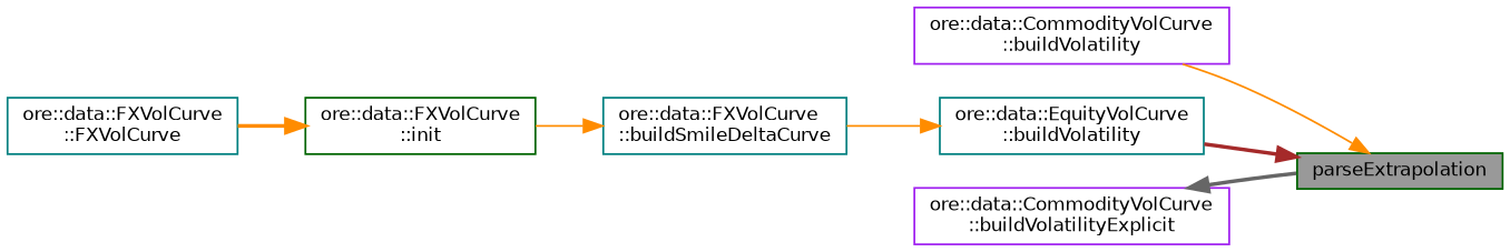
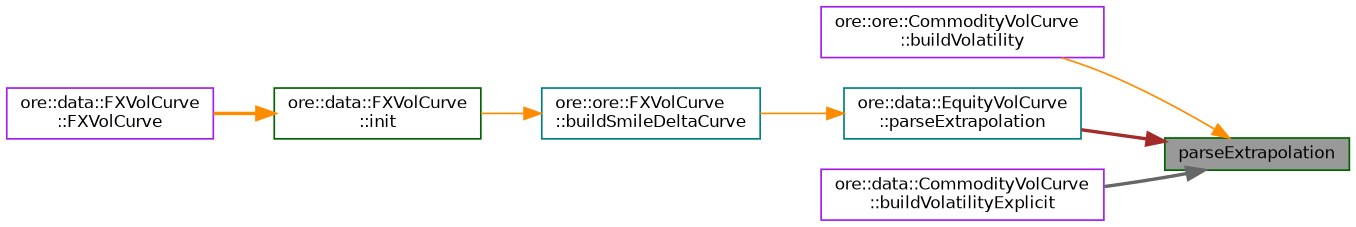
  digraph {
    rankdir=RL
    node [color=purple fillcolor=white fontname=Helvetica fontsize=10 shape=box style=filled]
    edge [color=darkorange dir=back fontname=Helvetica fontsize=10 labelfontname=Helvetica labelfontsize=10 style=solid]
    n1 [color=darkgreen fillcolor=grey60 fontcolor=black height=0.2 label=parseExtrapolation width=0.4]
-   n2 [height=0.2 label="ore::data::CommodityVolCurve\l::buildVolatility" width=0.4]
-   n3 [color=teal height=0.2 label="ore::data::EquityVolCurve\l::buildVolatility" width=0.4]
+   n2 [height=0.2 label="ore::ore::CommodityVolCurve\l::buildVolatility" width=0.4]
+   n3 [color=teal height=0.2 label="ore::data::EquityVolCurve\l::parseExtrapolation" width=0.4]
    n4 [height=0.2 label="ore::data::CommodityVolCurve\l::buildVolatilityExplicit" width=0.4]
-   n5 [color=teal height=0.2 label="ore::data::FXVolCurve\l::buildSmileDeltaCurve" width=0.4]
+   n5 [color=teal height=0.2 label="ore::ore::FXVolCurve\l::buildSmileDeltaCurve" width=0.4]
    n6 [color=darkgreen height=0.2 label="ore::data::FXVolCurve\l::init" width=0.4]
-   n7 [color=teal height=0.2 label="ore::data::FXVolCurve\l::FXVolCurve" width=0.4]
+   n7 [height=0.2 label="ore::data::FXVolCurve\l::FXVolCurve" width=0.4]
    n1 -> n2
    n1 -> n3 [color=brown style=bold]
-   n4 -> n1 [color=gray40 style=bold]
+   n1 -> n4 [color=gray40 style=bold]
    n3 -> n5
    n5 -> n6
    n6 -> n7 [style=bold]
  }
